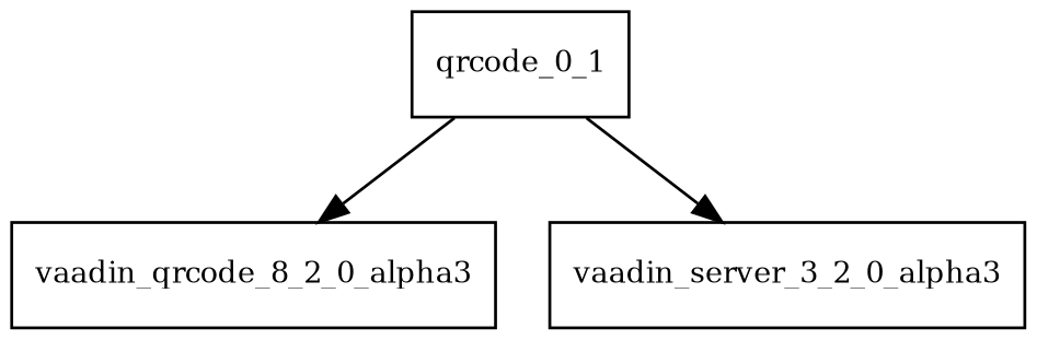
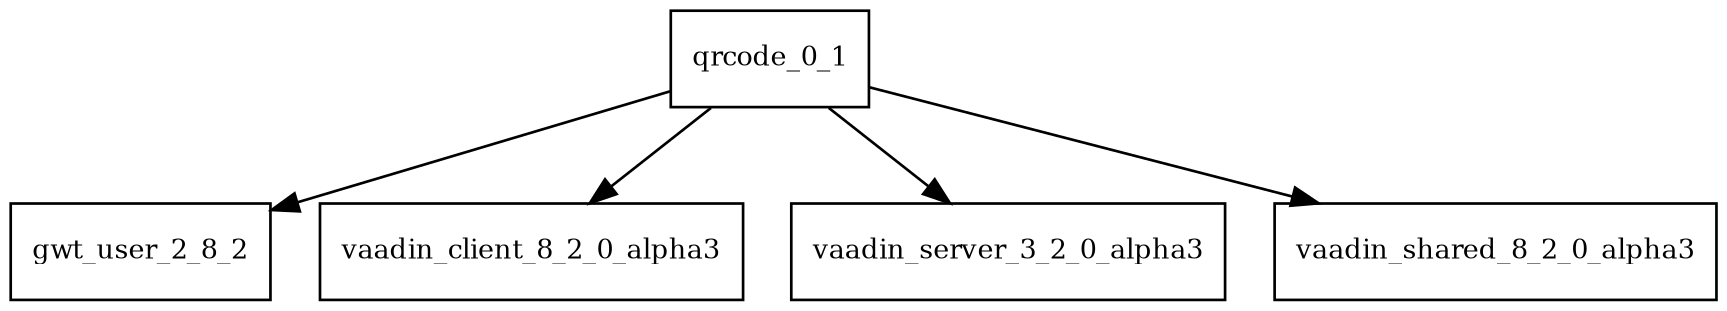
  digraph {
    node [fontsize=10.0 shape=box]
    n1 [label=qrcode_0_1]
-   vaadin_client_8_2_0_alpha3 [label=vaadin_qrcode_8_2_0_alpha3]
+   gwt_user_2_8_2
+   vaadin_client_8_2_0_alpha3
    n4 [label=vaadin_server_3_2_0_alpha3]
+   vaadin_shared_8_2_0_alpha3
+   n1 -> gwt_user_2_8_2
    n1 -> vaadin_client_8_2_0_alpha3
    n1 -> n4
+   n1 -> vaadin_shared_8_2_0_alpha3
  }
